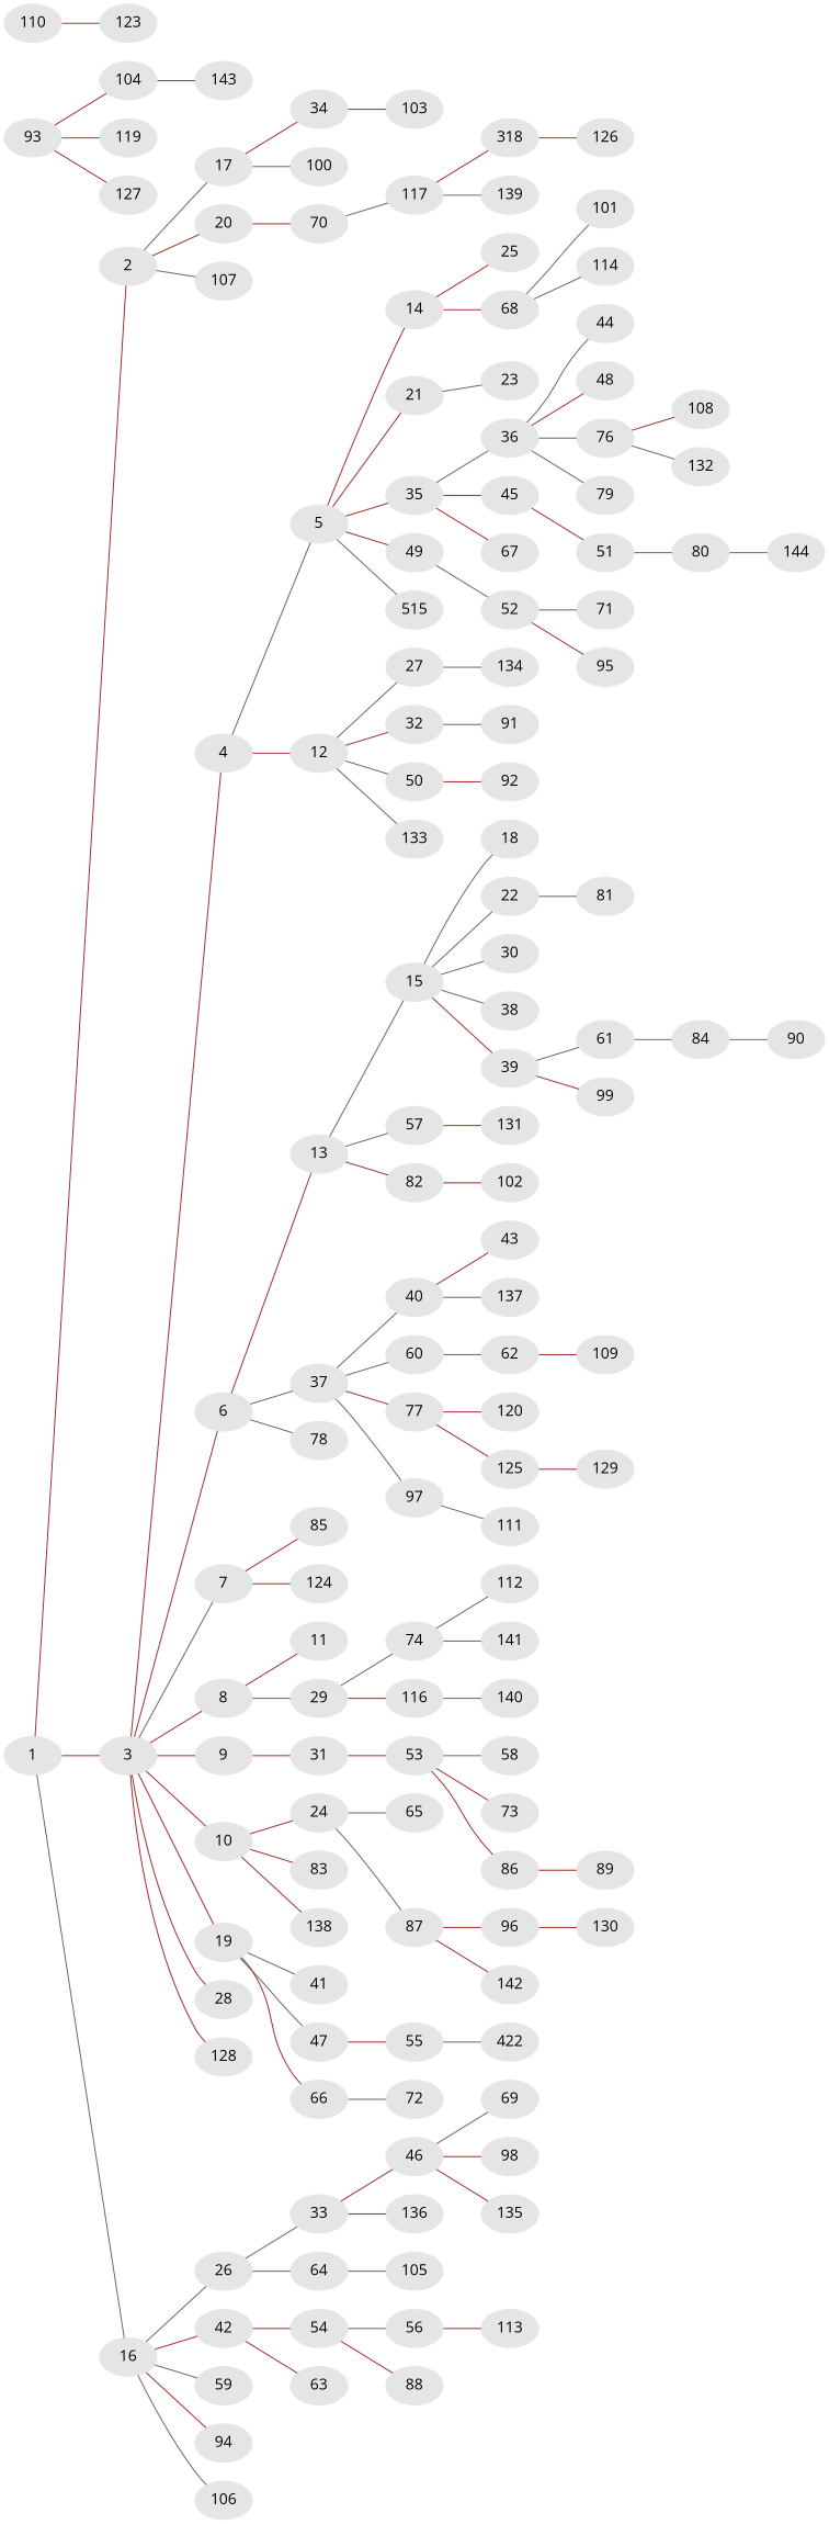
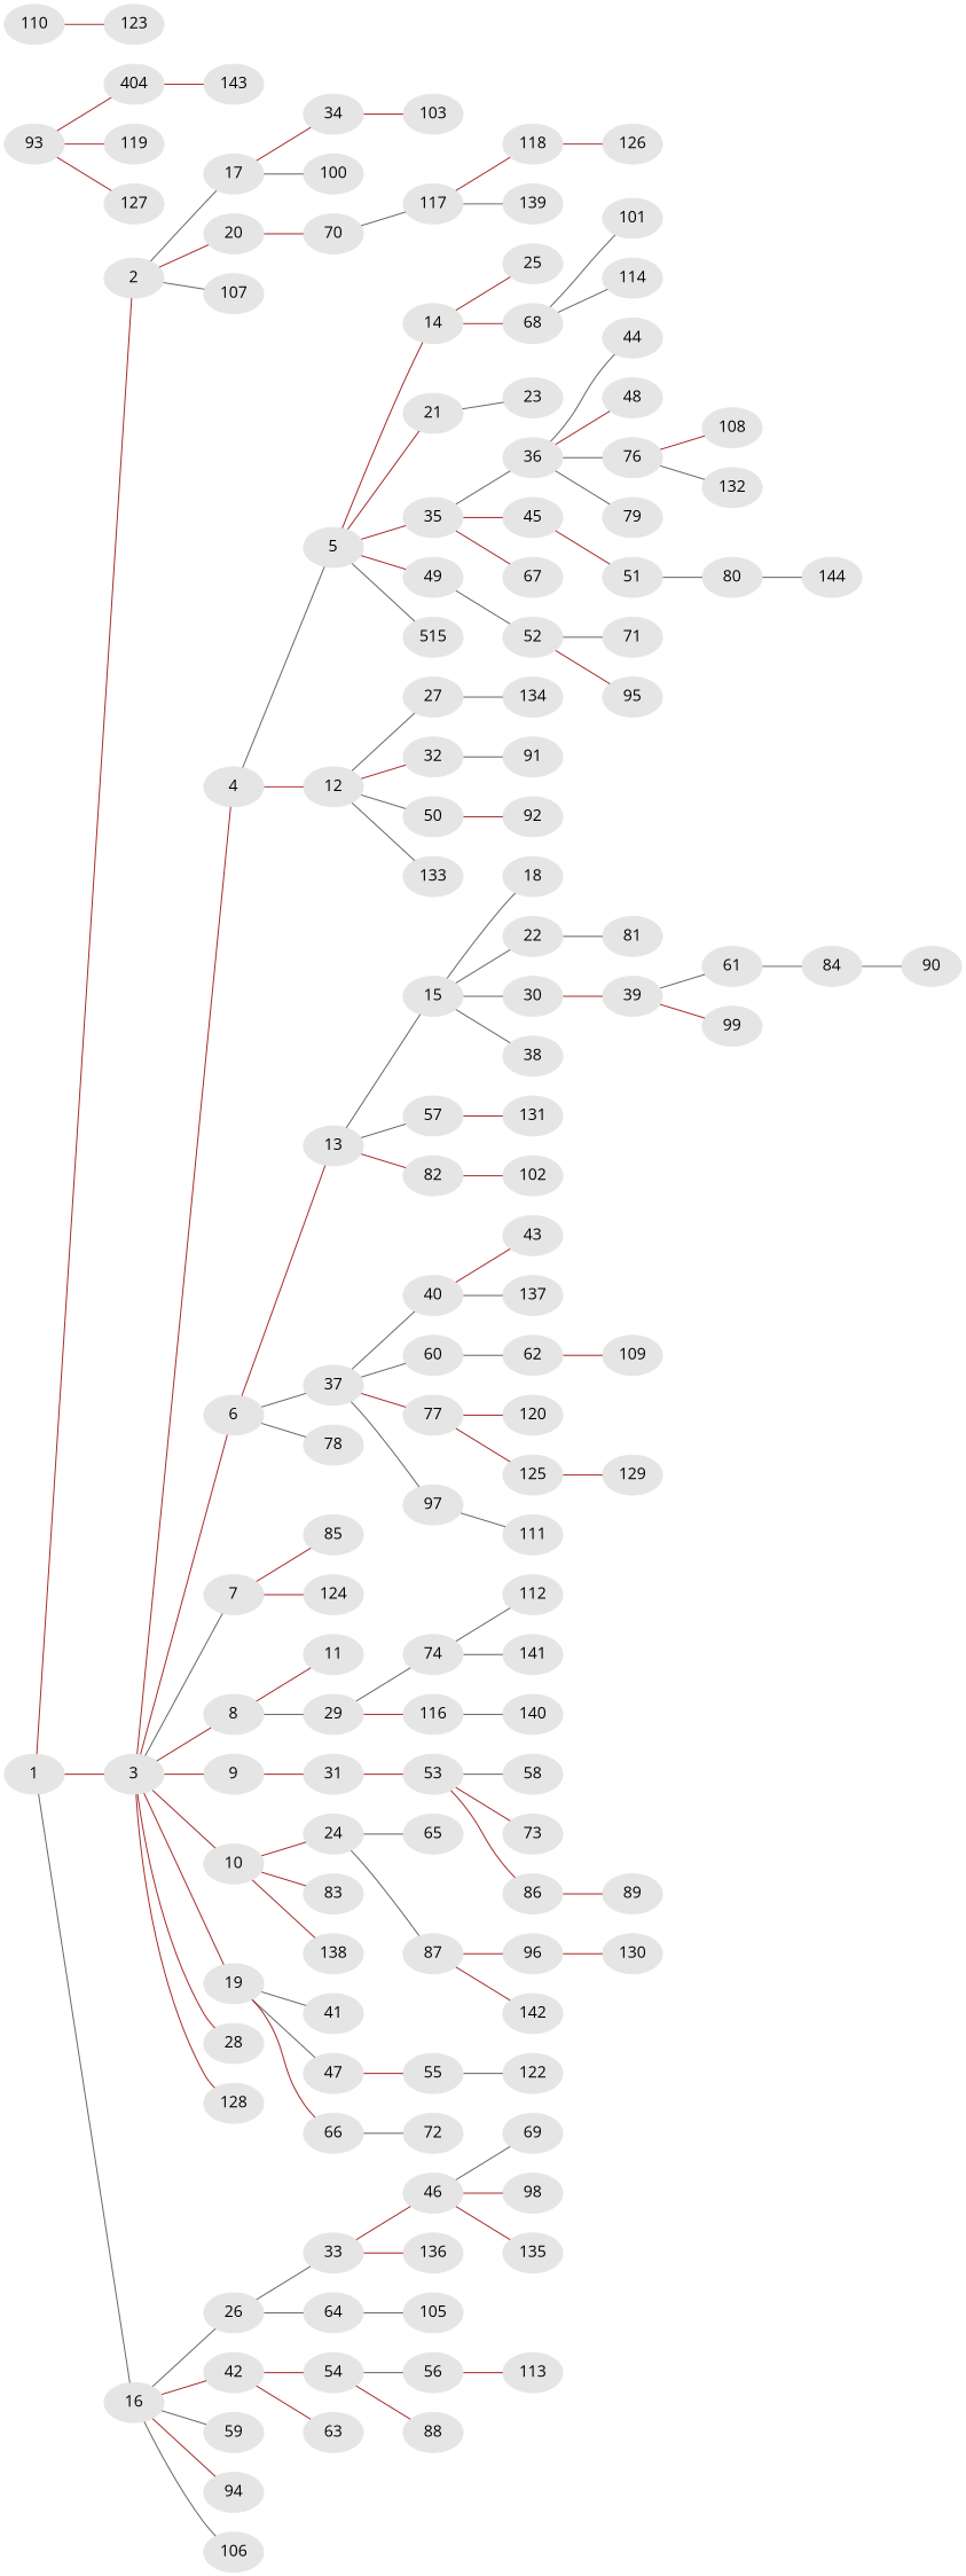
  graph {
    fontname="Open Sans"
    rankdir=LR
    node [color=gray90 fontname="Open Sans" style=filled]
    edge [color=brown fontname="Open Sans"]
    1
    2
    3
    16
    17
    20
    107
    4
    6
    7
    8
    9
    10
    19
    28
    128
    26
    42
    59
    94
    106
    34
    100
    70
    5
    12
    13
    37
    78
    85
    124
    11
    29
    31
    24
    83
    138
    41
    47
    66
    14
    21
    35
    49
    n45 [label=515]
    27
    32
    50
    133
    25
    68
    23
    36
    45
    67
    52
    15
    57
    82
    40
    60
    77
    97
    74
    116
    53
    65
    87
    134
    91
    92
    18
    22
    30
    38
    131
    102
    101
    114
    81
    39
    33
    64
    54
    63
    103
    93
-   104
+   104 [label=404]
    119
    127
    55
    72
    117
    96
    142
    46
    136
    105
    112
    141
    140
    61
    99
    58
    73
    86
    69
    98
    135
    44
    48
    76
    79
    51
    108
    132
    43
    137
    62
    120
    125
    111
    84
    56
    88
    80
-   122 [label=422]
+   122
    71
    95
    144
    89
    113
    109
    90
-   118 [label=318]
+   118
    139
    110
    123
    129
    130
    143
    126
    1 -- 2
    1 -- 3
    1 -- 16 [color=gray40]
    2 -- 17 [color=gray40]
    2 -- 20
    2 -- 107 [color=gray40]
    3 -- 4
    3 -- 6
    3 -- 7 [color=gray40]
    3 -- 8
    3 -- 9
    3 -- 10
    3 -- 19
    3 -- 28
    3 -- 128
    16 -- 26 [color=gray40]
    16 -- 42
    16 -- 59 [color=gray40]
    16 -- 94
    16 -- 106 [color=gray40]
    17 -- 34
    17 -- 100 [color=gray40]
    20 -- 70
    4 -- 5 [color=gray40]
    4 -- 12
    6 -- 13
    6 -- 37 [color=gray40]
    6 -- 78 [color=gray40]
    7 -- 85
    7 -- 124
    8 -- 11
    8 -- 29 [color=gray40]
    9 -- 31
    10 -- 24
    10 -- 83
    10 -- 138
    19 -- 41 [color=gray40]
    19 -- 47 [color=gray40]
    19 -- 66
    26 -- 33 [color=gray40]
    26 -- 64 [color=gray40]
    42 -- 54
    42 -- 63
    34 -- 103
    70 -- 117 [color=gray40]
    5 -- 14
    5 -- 21
    5 -- 35
    5 -- 49
    5 -- n45 [color=gray40]
    12 -- 27 [color=gray40]
    12 -- 32
    12 -- 50 [color=gray40]
    12 -- 133 [color=gray40]
    13 -- 15 [color=gray40]
    13 -- 57 [color=gray40]
    13 -- 82
    37 -- 40 [color=gray40]
    37 -- 60 [color=gray40]
    37 -- 77
    37 -- 97 [color=gray40]
    29 -- 74 [color=gray40]
    29 -- 116
    31 -- 53
    24 -- 65 [color=gray40]
    24 -- 87 [color=gray40]
    47 -- 55
    66 -- 72 [color=gray40]
    14 -- 25
    14 -- 68
    21 -- 23 [color=gray40]
    35 -- 36 [color=gray40]
    35 -- 45
    35 -- 67
    49 -- 52 [color=gray40]
    27 -- 134 [color=gray40]
    32 -- 91 [color=gray40]
    50 -- 92
    68 -- 101 [color=gray40]
    68 -- 114 [color=gray40]
    36 -- 44 [color=gray40]
    36 -- 48
    36 -- 76 [color=gray40]
    36 -- 79 [color=gray40]
    45 -- 51
    52 -- 71 [color=gray40]
    52 -- 95
    15 -- 18 [color=gray40]
    15 -- 22 [color=gray40]
    15 -- 30 [color=gray40]
    15 -- 38 [color=gray40]
    57 -- 131
    82 -- 102
    40 -- 43
    40 -- 137 [color=gray40]
    60 -- 62 [color=gray40]
    77 -- 120
    77 -- 125
    97 -- 111 [color=gray40]
    74 -- 112 [color=gray40]
    74 -- 141 [color=gray40]
    116 -- 140 [color=gray40]
    53 -- 58 [color=gray40]
    53 -- 73
    53 -- 86
    87 -- 96
    87 -- 142
    22 -- 81 [color=gray40]
-   15 -- 39
+   30 -- 39
    39 -- 61 [color=gray40]
    39 -- 99
    33 -- 46
    33 -- 136
    64 -- 105 [color=gray40]
    54 -- 56 [color=gray40]
    54 -- 88
    93 -- 104
    93 -- 119
    93 -- 127
    104 -- 143
    55 -- 122 [color=gray40]
    117 -- 118
    117 -- 139 [color=gray40]
    96 -- 130
    46 -- 69 [color=gray40]
    46 -- 98
    46 -- 135
    61 -- 84 [color=gray40]
    86 -- 89
    76 -- 108
    76 -- 132 [color=gray40]
    51 -- 80 [color=gray40]
    62 -- 109
    125 -- 129
    84 -- 90 [color=gray40]
    56 -- 113
    80 -- 144 [color=gray40]
    118 -- 126
    110 -- 123
  }
